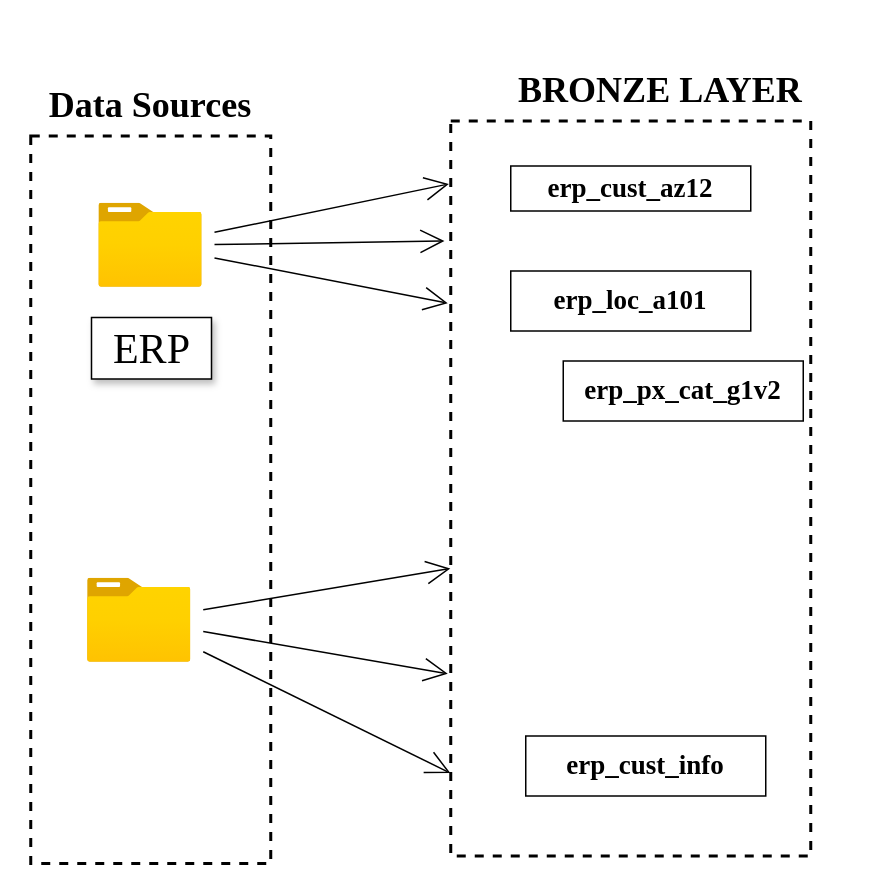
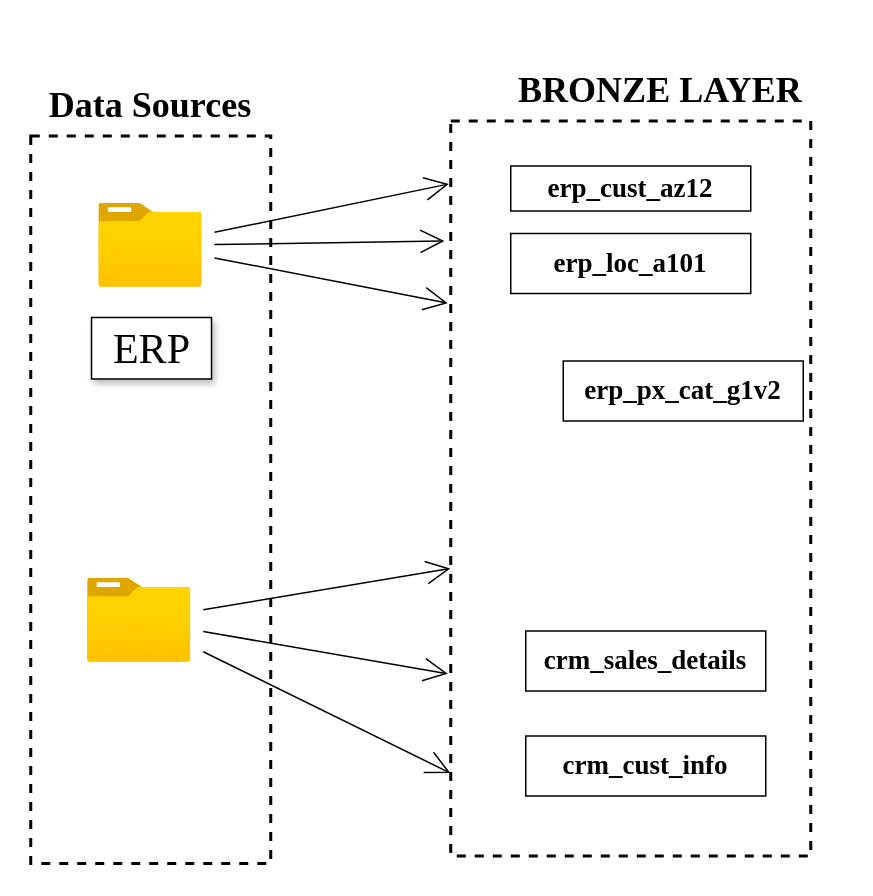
  <mxCell id="0" />
  <mxCell id="1" parent="0" />
  <mxCell id="2" value="" style="rounded=0;whiteSpace=wrap;html=1;fontFamily=Architects Daughter;fontSource=https%3A%2F%2Ffonts.googleapis.com%2Fcss%3Ffamily%3DArchitects%2BDaughter;align=center;dashed=1;strokeWidth=2;" vertex="1" parent="1"><mxGeometry x="20" y="90" width="160" height="485" as="geometry" /></mxCell>
  <mxCell id="3" value="&lt;b&gt;&lt;font style=&quot;font-size: 24px;&quot;&gt;Data Sources&lt;/font&gt;&lt;/b&gt;" style="rounded=0;whiteSpace=wrap;html=1;fontFamily=Architects Daughter;fontSource=https%3A%2F%2Ffonts.googleapis.com%2Fcss%3Ffamily%3DArchitects%2BDaughter;strokeColor=none;fillColor=none;" vertex="1" parent="1"><mxGeometry x="20" y="30" width="160" height="80" as="geometry" /></mxCell>
  <mxCell id="4" style="edgeStyle=none;curved=1;rounded=0;orthogonalLoop=1;jettySize=auto;html=1;entryX=0;entryY=0.25;entryDx=0;entryDy=0;fontFamily=Architects Daughter;fontSource=https%3A%2F%2Ffonts.googleapis.com%2Fcss%3Ffamily%3DArchitects%2BDaughter;fontSize=16;startSize=14;endArrow=open;endSize=14;sourcePerimeterSpacing=8;targetPerimeterSpacing=8;" edge="1" parent="1" source="5" target="9"><mxGeometry relative="1" as="geometry" /></mxCell>
  <mxCell id="5" value="" style="image;aspect=fixed;html=1;points=[];align=center;fontSize=12;image=img/lib/azure2/general/Folder_Blank.svg;fontFamily=Architects Daughter;fontSource=https%3A%2F%2Ffonts.googleapis.com%2Fcss%3Ffamily%3DArchitects%2BDaughter;" vertex="1" parent="1"><mxGeometry x="65.5" y="135" width="69" height="56.0" as="geometry" /></mxCell>
  <mxCell id="6" style="edgeStyle=none;curved=1;rounded=0;orthogonalLoop=1;jettySize=auto;html=1;entryX=0;entryY=0.75;entryDx=0;entryDy=0;fontFamily=Architects Daughter;fontSource=https%3A%2F%2Ffonts.googleapis.com%2Fcss%3Ffamily%3DArchitects%2BDaughter;fontSize=16;startSize=14;endArrow=open;endSize=14;sourcePerimeterSpacing=8;targetPerimeterSpacing=8;" edge="1" parent="1" source="7" target="9"><mxGeometry relative="1" as="geometry" /></mxCell>
  <mxCell id="7" value="" style="image;aspect=fixed;html=1;points=[];align=center;fontSize=12;image=img/lib/azure2/general/Folder_Blank.svg;fontFamily=Architects Daughter;fontSource=https%3A%2F%2Ffonts.googleapis.com%2Fcss%3Ffamily%3DArchitects%2BDaughter;imageBorder=none;" vertex="1" parent="1"><mxGeometry x="58" y="385" width="69" height="56.0" as="geometry" /></mxCell>
  <mxCell id="8" value="&lt;font style=&quot;font-size: 28px;&quot;&gt;ERP&lt;/font&gt;" style="shape=note;whiteSpace=wrap;html=1;backgroundOutline=1;darkOpacity=0.05;fillStyle=solid;direction=west;gradientDirection=north;shadow=1;size=0;pointerEvents=1;fontFamily=Architects Daughter;fontSource=https%3A%2F%2Ffonts.googleapis.com%2Fcss%3Ffamily%3DArchitects%2BDaughter;" vertex="1" parent="1"><mxGeometry x="60.5" y="211" width="80" height="41" as="geometry" /></mxCell>
  <mxCell id="9" value="" style="rounded=0;whiteSpace=wrap;html=1;fontFamily=Architects Daughter;fontSource=https%3A%2F%2Ffonts.googleapis.com%2Fcss%3Ffamily%3DArchitects%2BDaughter;fillColor=default;strokeColor=default;perimeterSpacing=2;strokeWidth=2;dashed=1;" vertex="1" parent="1"><mxGeometry x="300" y="80" width="240" height="490" as="geometry" /></mxCell>
  <mxCell id="10" value="&lt;b&gt;&lt;font style=&quot;font-size: 24px;&quot;&gt;BRONZE LAYER&lt;/font&gt;&lt;/b&gt;" style="rounded=0;whiteSpace=wrap;html=1;fontFamily=Architects Daughter;fontSource=https%3A%2F%2Ffonts.googleapis.com%2Fcss%3Ffamily%3DArchitects%2BDaughter;strokeColor=none;fillColor=none;" vertex="1" parent="1"><mxGeometry x="320" y="20" width="240" height="80" as="geometry" /></mxCell>
  <mxCell id="11" value="&lt;font style=&quot;font-size: 18px;&quot;&gt;&lt;b&gt;erp_cust_az12&lt;/b&gt;&lt;/font&gt;" style="rounded=0;whiteSpace=wrap;html=1;fontFamily=Architects Daughter;fontSource=https%3A%2F%2Ffonts.googleapis.com%2Fcss%3Ffamily%3DArchitects%2BDaughter;fillColor=default;" vertex="1" parent="1"><mxGeometry x="340" y="110" width="160" height="30" as="geometry" /></mxCell>
- <mxCell id="13" value="&lt;font style=&quot;font-size: 18px;&quot;&gt;&lt;b&gt;erp_cust_info&lt;/b&gt;&lt;/font&gt;" style="rounded=0;whiteSpace=wrap;html=1;fontFamily=Architects Daughter;fontSource=https%3A%2F%2Ffonts.googleapis.com%2Fcss%3Ffamily%3DArchitects%2BDaughter;fillColor=default;" vertex="1" parent="1"><mxGeometry x="350" y="490" width="160" height="40" as="geometry" /></mxCell>
- <mxCell id="14" value="&lt;font style=&quot;font-size: 18px;&quot;&gt;&lt;b&gt;erp_loc_a101&lt;/b&gt;&lt;/font&gt;" style="rounded=0;whiteSpace=wrap;html=1;fontFamily=Architects Daughter;fontSource=https%3A%2F%2Ffonts.googleapis.com%2Fcss%3Ffamily%3DArchitects%2BDaughter;fillColor=default;" vertex="1" parent="1"><mxGeometry x="340" y="180" width="160" height="40" as="geometry" /></mxCell>
+ <mxCell id="12" value="&lt;font style=&quot;font-size: 18px;&quot;&gt;&lt;b&gt;crm_sales_details&lt;/b&gt;&lt;/font&gt;" style="rounded=0;whiteSpace=wrap;html=1;fontFamily=Architects Daughter;fontSource=https%3A%2F%2Ffonts.googleapis.com%2Fcss%3Ffamily%3DArchitects%2BDaughter;fillColor=default;" vertex="1" parent="1"><mxGeometry x="350" y="420" width="160" height="40" as="geometry" /></mxCell>
+ <mxCell id="13" value="&lt;font style=&quot;font-size: 18px;&quot;&gt;&lt;b&gt;crm_cust_info&lt;/b&gt;&lt;/font&gt;" style="rounded=0;whiteSpace=wrap;html=1;fontFamily=Architects Daughter;fontSource=https%3A%2F%2Ffonts.googleapis.com%2Fcss%3Ffamily%3DArchitects%2BDaughter;fillColor=default;" vertex="1" parent="1"><mxGeometry x="350" y="490" width="160" height="40" as="geometry" /></mxCell>
+ <mxCell id="14" value="&lt;font style=&quot;font-size: 18px;&quot;&gt;&lt;b&gt;erp_loc_a101&lt;/b&gt;&lt;/font&gt;" style="rounded=0;whiteSpace=wrap;html=1;fontFamily=Architects Daughter;fontSource=https%3A%2F%2Ffonts.googleapis.com%2Fcss%3Ffamily%3DArchitects%2BDaughter;fillColor=default;" vertex="1" parent="1"><mxGeometry x="340" y="155" width="160" height="40" as="geometry" /></mxCell>
  <mxCell id="15" value="&lt;font style=&quot;font-size: 18px;&quot;&gt;&lt;b&gt;erp_px_cat_g1v2&lt;/b&gt;&lt;/font&gt;" style="rounded=0;whiteSpace=wrap;html=1;fontFamily=Architects Daughter;fontSource=https%3A%2F%2Ffonts.googleapis.com%2Fcss%3Ffamily%3DArchitects%2BDaughter;fillColor=default;" vertex="1" parent="1"><mxGeometry x="375" y="240" width="160" height="40" as="geometry" /></mxCell>
  <mxCell id="16" style="edgeStyle=none;curved=1;rounded=0;orthogonalLoop=1;jettySize=auto;html=1;entryX=-0.009;entryY=0.166;entryDx=0;entryDy=0;entryPerimeter=0;fontFamily=Architects Daughter;fontSource=https%3A%2F%2Ffonts.googleapis.com%2Fcss%3Ffamily%3DArchitects%2BDaughter;fontSize=16;startSize=14;endArrow=open;endSize=14;sourcePerimeterSpacing=8;targetPerimeterSpacing=8;" edge="1" parent="1" source="5" target="9"><mxGeometry relative="1" as="geometry" /></mxCell>
  <mxCell id="17" style="edgeStyle=none;curved=1;rounded=0;orthogonalLoop=1;jettySize=auto;html=1;entryX=0.003;entryY=0.089;entryDx=0;entryDy=0;entryPerimeter=0;fontFamily=Architects Daughter;fontSource=https%3A%2F%2Ffonts.googleapis.com%2Fcss%3Ffamily%3DArchitects%2BDaughter;fontSize=16;startSize=14;endArrow=open;endSize=14;sourcePerimeterSpacing=8;targetPerimeterSpacing=8;" edge="1" parent="1" source="5" target="9"><mxGeometry relative="1" as="geometry" /></mxCell>
  <mxCell id="18" style="edgeStyle=none;curved=1;rounded=0;orthogonalLoop=1;jettySize=auto;html=1;entryX=0.007;entryY=0.608;entryDx=0;entryDy=0;entryPerimeter=0;fontFamily=Architects Daughter;fontSource=https%3A%2F%2Ffonts.googleapis.com%2Fcss%3Ffamily%3DArchitects%2BDaughter;fontSize=16;startSize=14;endArrow=open;endSize=14;sourcePerimeterSpacing=8;targetPerimeterSpacing=8;" edge="1" parent="1" source="7" target="9"><mxGeometry relative="1" as="geometry" /></mxCell>
  <mxCell id="19" style="edgeStyle=none;curved=1;rounded=0;orthogonalLoop=1;jettySize=auto;html=1;entryX=0.007;entryY=0.884;entryDx=0;entryDy=0;entryPerimeter=0;fontFamily=Architects Daughter;fontSource=https%3A%2F%2Ffonts.googleapis.com%2Fcss%3Ffamily%3DArchitects%2BDaughter;fontSize=16;startSize=14;endArrow=open;endSize=14;sourcePerimeterSpacing=8;targetPerimeterSpacing=8;" edge="1" parent="1" source="7" target="9"><mxGeometry relative="1" as="geometry" /></mxCell>
